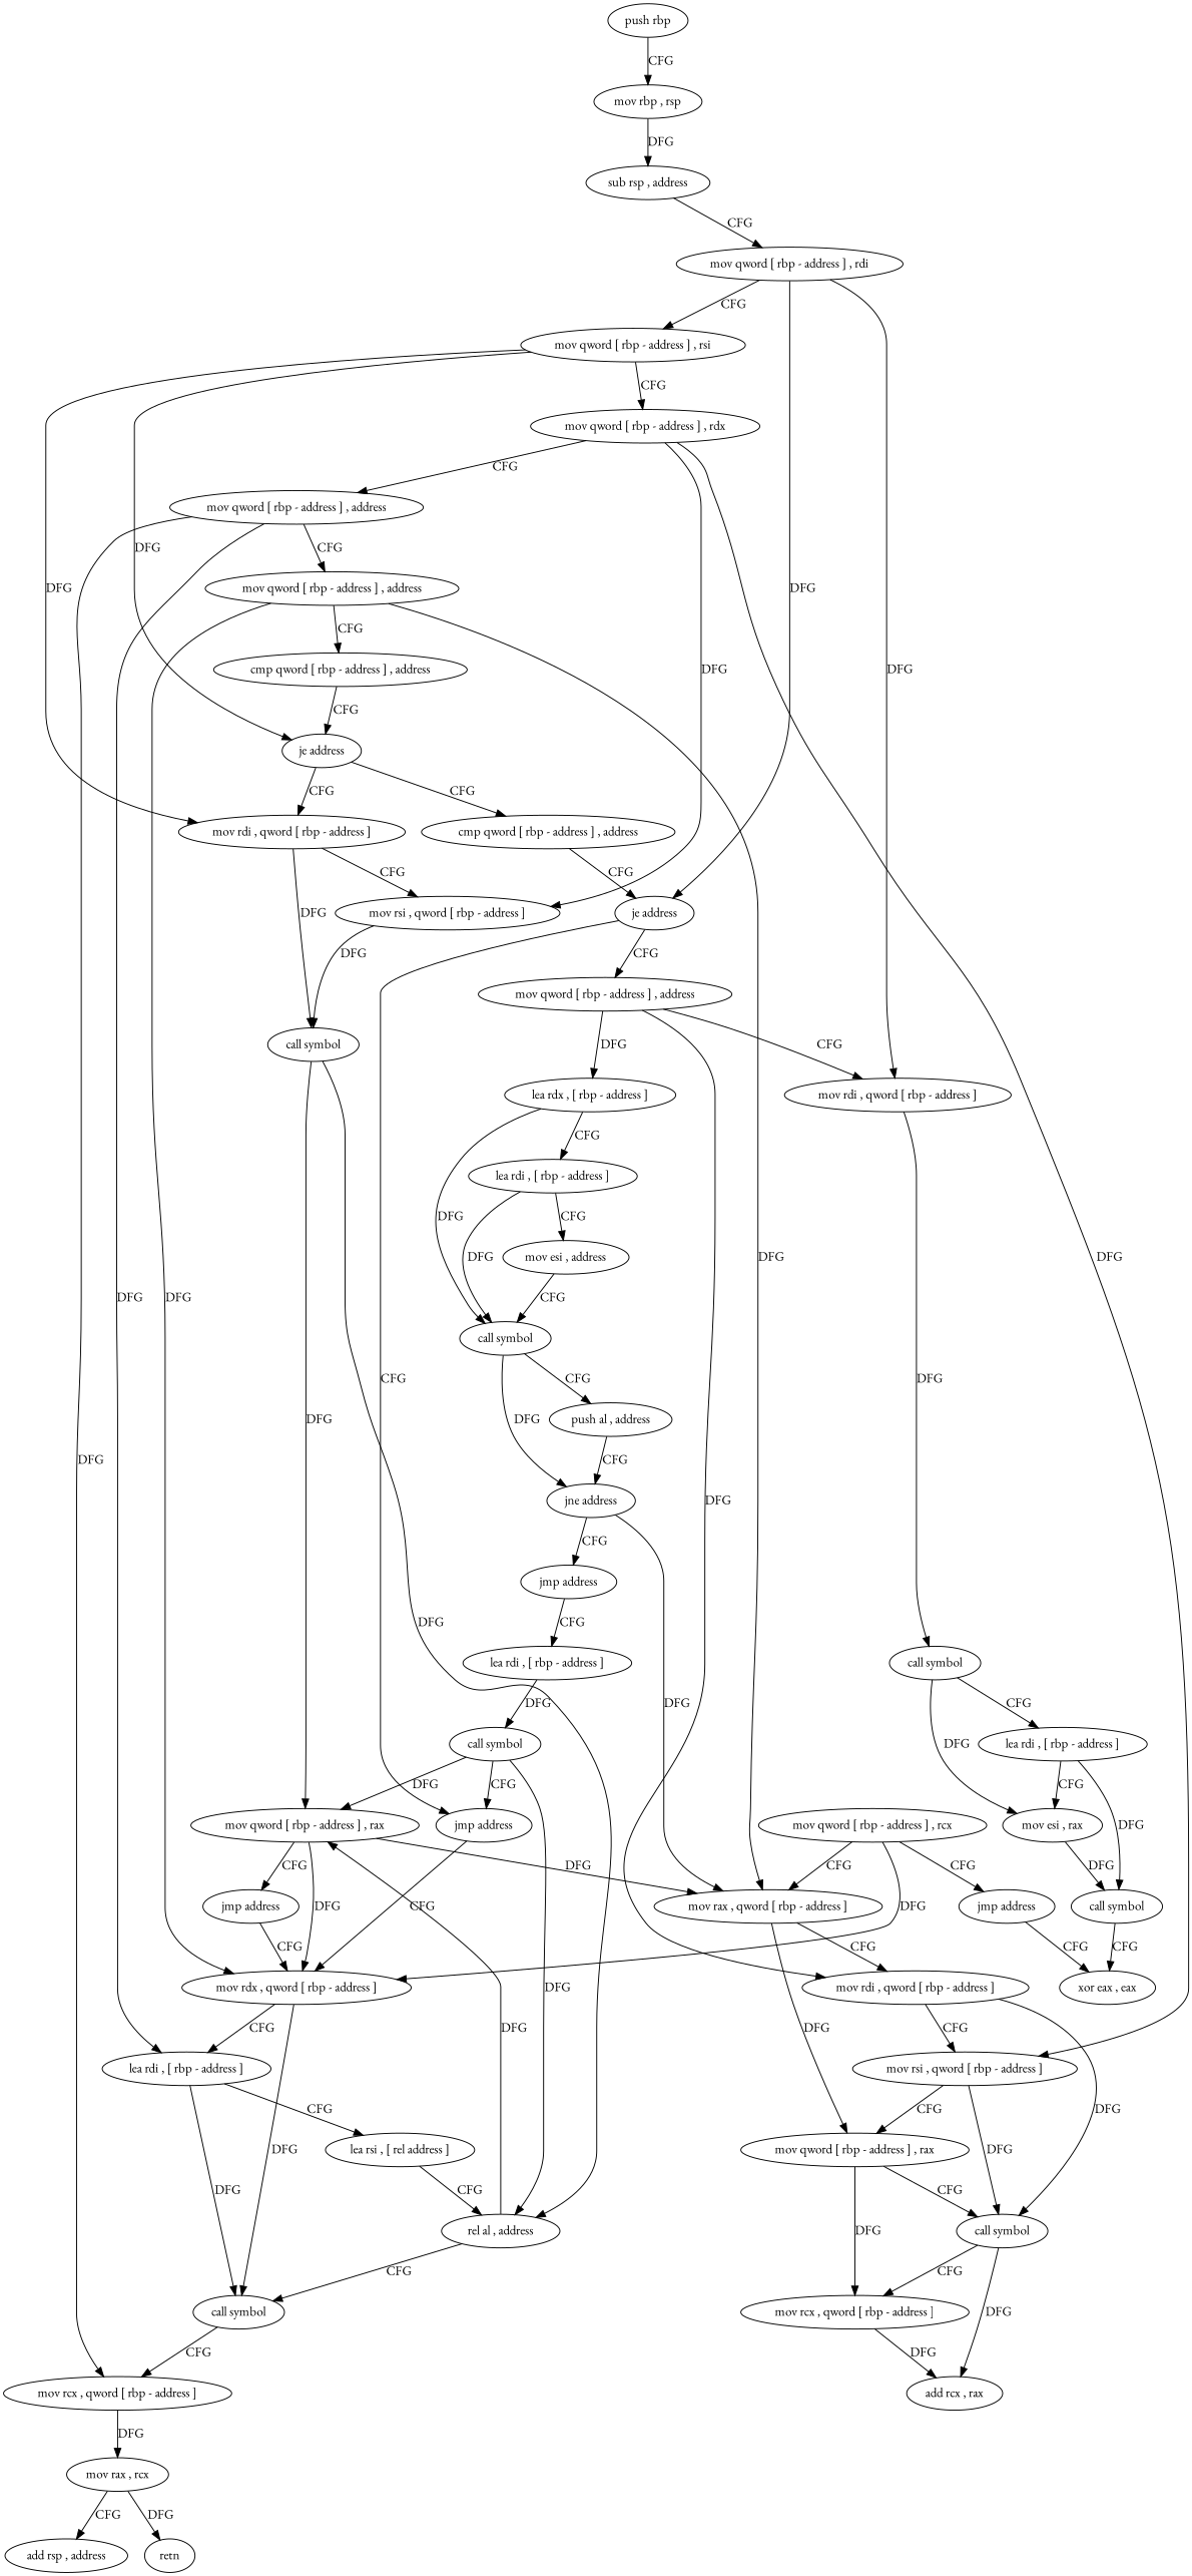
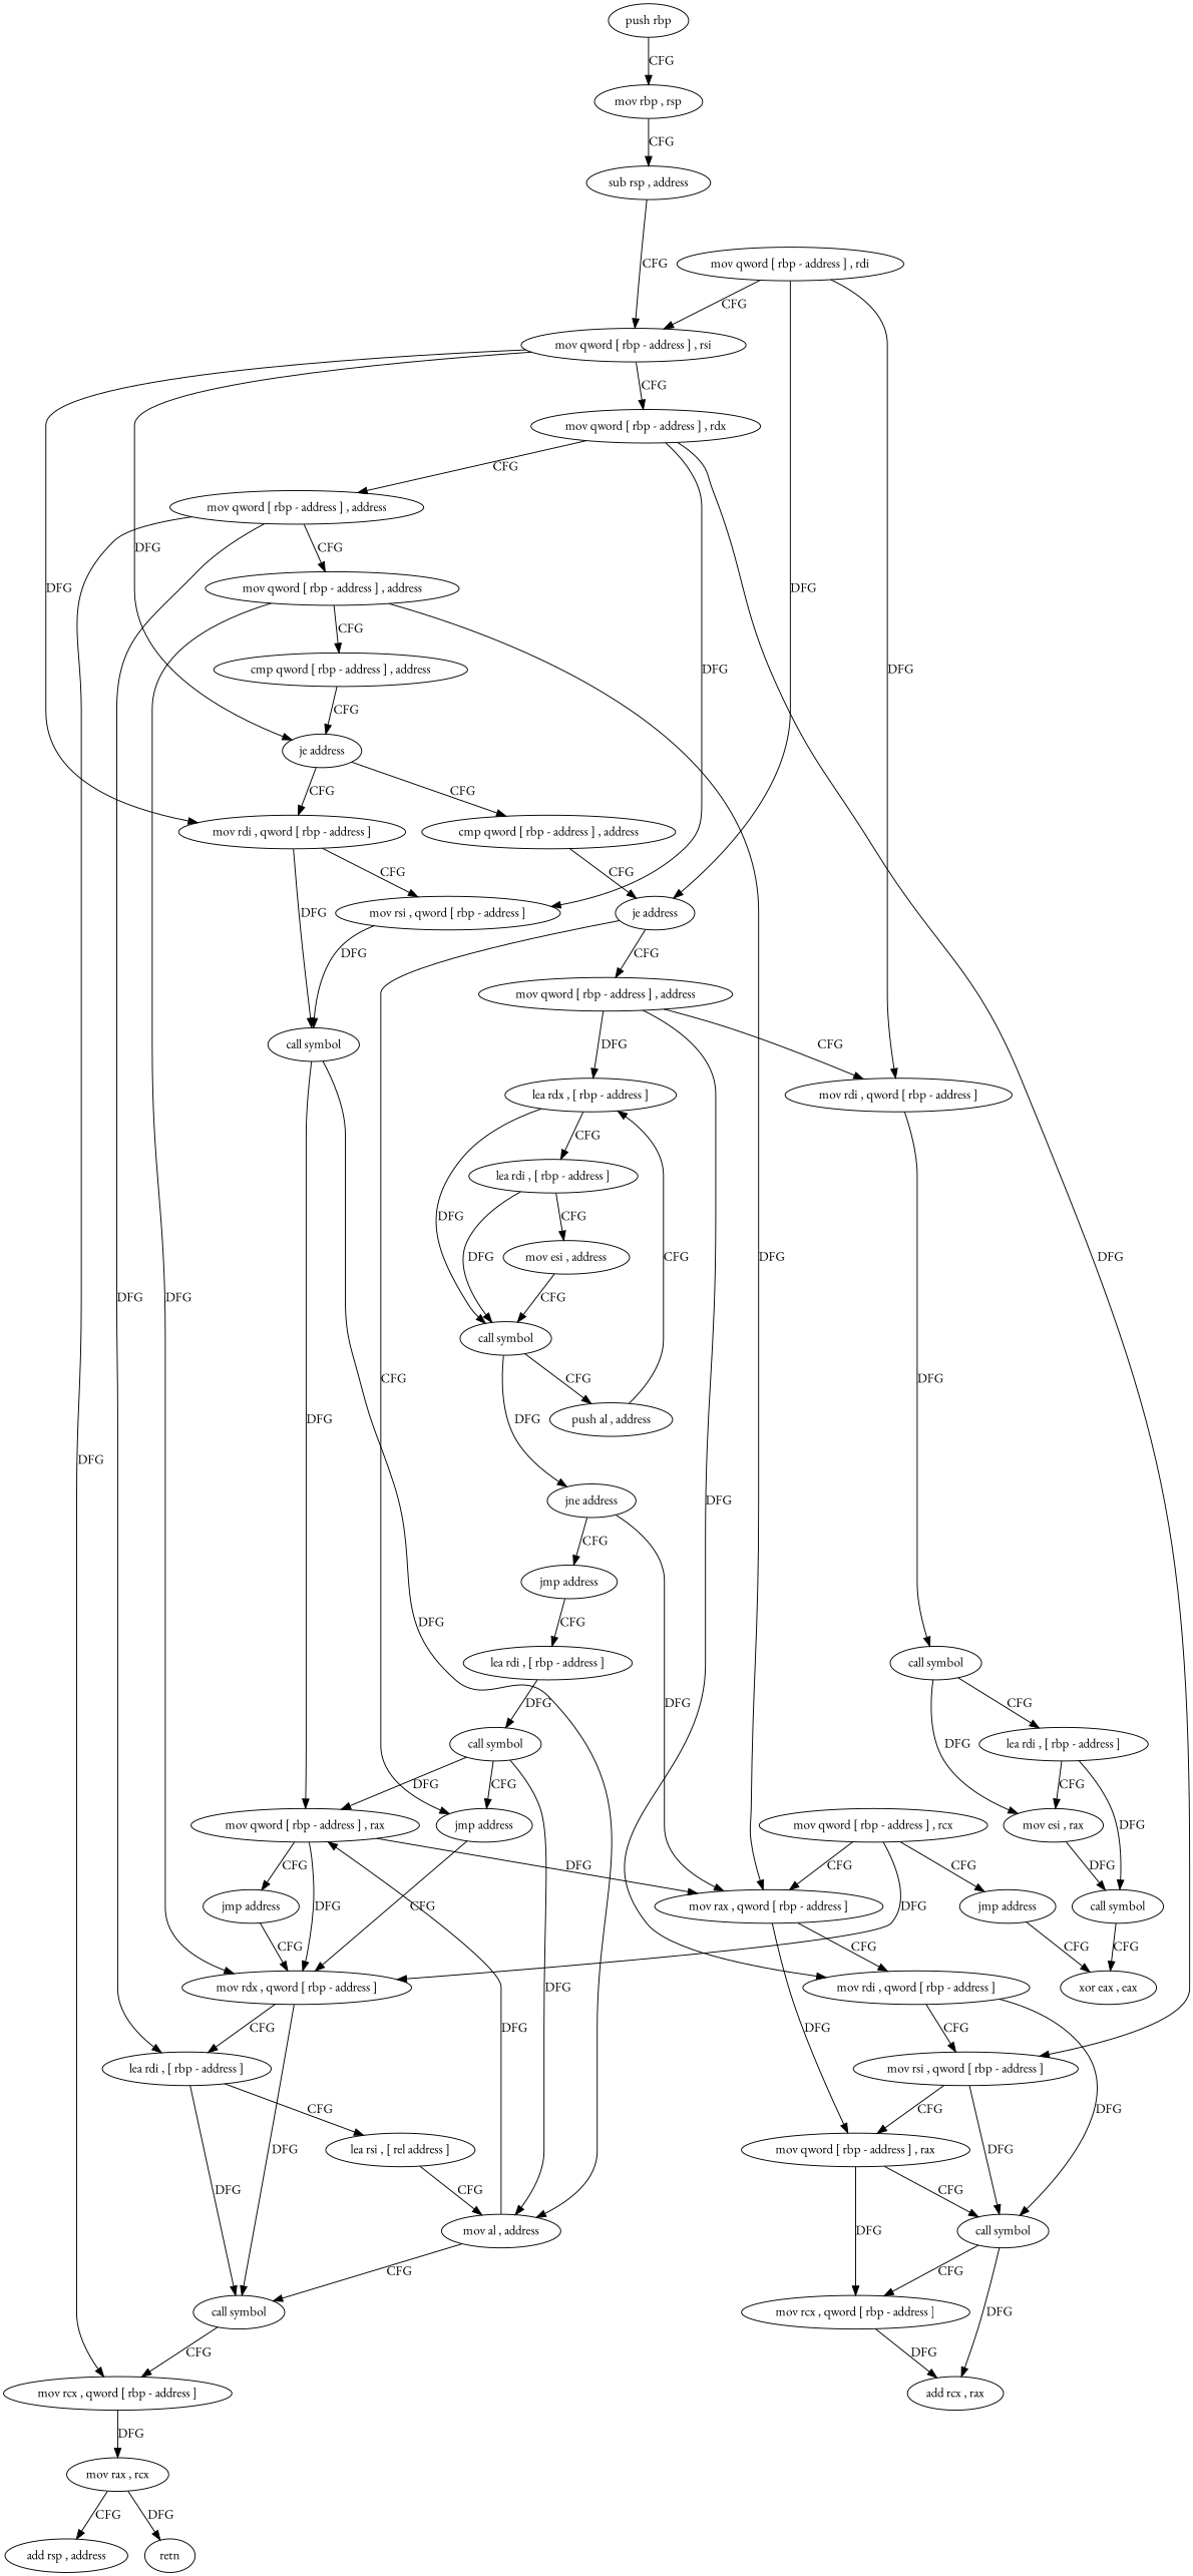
  digraph {
    fontname="EB Garamond"
    node [fontname="EB Garamond"]
    edge [fontname="EB Garamond"]
    n1 [label="push rbp"]
    n2 [label="mov rbp , rsp"]
    n3 [label="sub rsp , address"]
    n4 [label="mov qword [ rbp - address ] , rdi"]
    n5 [label="mov qword [ rbp - address ] , rsi"]
    n6 [label="je address"]
    n7 [label="mov rdi , qword [ rbp - address ]"]
    n8 [label="mov qword [ rbp - address ] , rdx"]
    n9 [label="je address"]
    n10 [label="mov rdi , qword [ rbp - address ]"]
    n11 [label="jmp address"]
    n12 [label="mov qword [ rbp - address ] , address"]
    n13 [label="call symbol"]
    n14 [label="mov qword [ rbp - address ] , address"]
    n15 [label="mov rsi , qword [ rbp - address ]"]
    n16 [label="mov rsi , qword [ rbp - address ]"]
    n17 [label="cmp qword [ rbp - address ] , address"]
    n18 [label="call symbol"]
    n19 [label="mov qword [ rbp - address ] , address"]
    n20 [label="lea rdi , [ rbp - address ]"]
    n21 [label="mov rcx , qword [ rbp - address ]"]
    n22 [label="mov qword [ rbp - address ] , rax"]
    n23 [label="call symbol"]
    n24 [label="cmp qword [ rbp - address ] , address"]
    n25 [label="mov rdx , qword [ rbp - address ]"]
    n26 [label="mov rax , qword [ rbp - address ]"]
    n27 [label="call symbol"]
    n28 [label="lea rsi , [ rel address ]"]
    n29 [label="mov rax , rcx"]
    n30 [label="mov rdi , qword [ rbp - address ]"]
    n31 [label="mov qword [ rbp - address ] , rax"]
-   n32 [label="rel al , address"]
+   n32 [label="mov al , address"]
    n33 [label="lea rdx , [ rbp - address ]"]
    n34 [label="lea rdi , [ rbp - address ]"]
    n35 [label="call symbol"]
    n36 [label="jmp address"]
    n37 [label="lea rdi , [ rbp - address ]"]
    n38 [label="mov esi , rax"]
    n39 [label="call symbol"]
    n40 [label="xor eax , eax"]
    n41 [label="add rsp , address"]
    n42 [label=retn]
    n43 [label="mov rcx , qword [ rbp - address ]"]
    n44 [label="add rcx , rax"]
    n45 [label="mov qword [ rbp - address ] , rcx"]
    n46 [label="jmp address"]
    n47 [label="jmp address"]
    n48 [label="lea rdi , [ rbp - address ]"]
    n49 [label="call symbol"]
    n50 [label="mov esi , address"]
    n51 [label="push al , address"]
    n52 [label="jne address"]
    n1 -> n2 [label=CFG]
-   n2 -> n3 [label=DFG]
-   n3 -> n4 [label=CFG]
+   n2 -> n3 [label=CFG]
+   n3 -> n5 [label=CFG]
    n4 -> n5 [label=CFG]
    n4 -> n6 [label=DFG]
    n4 -> n7 [label=DFG]
    n5 -> n8 [label=CFG]
    n5 -> n9 [label=DFG]
    n5 -> n10 [label=DFG]
    n6 -> n11 [label=CFG]
    n6 -> n12 [label=CFG]
    n7 -> n13 [label=DFG]
    n8 -> n14 [label=CFG]
    n8 -> n15 [label=DFG]
    n8 -> n16 [label=DFG]
    n9 -> n10 [label=CFG]
    n9 -> n17 [label=CFG]
    n10 -> n15 [label=CFG]
    n10 -> n18 [label=DFG]
    n11 -> n25 [label=CFG]
    n12 -> n7 [label=CFG]
    n12 -> n30 [label=DFG]
    n12 -> n33 [label=DFG]
    n13 -> n37 [label=CFG]
    n13 -> n38 [label=DFG]
    n14 -> n19 [label=CFG]
    n14 -> n20 [label=DFG]
    n14 -> n21 [label=DFG]
    n15 -> n18 [label=DFG]
    n16 -> n22 [label=CFG]
    n16 -> n23 [label=DFG]
    n17 -> n6 [label=CFG]
    n18 -> n31 [label=DFG]
    n18 -> n32 [label=DFG]
    n19 -> n24 [label=CFG]
    n19 -> n25 [label=DFG]
    n19 -> n26 [label=DFG]
    n20 -> n27 [label=DFG]
    n20 -> n28 [label=CFG]
    n21 -> n29 [label=DFG]
    n22 -> n23 [label=CFG]
    n22 -> n43 [label=DFG]
    n23 -> n43 [label=CFG]
    n23 -> n44 [label=DFG]
    n24 -> n9 [label=CFG]
    n25 -> n20 [label=CFG]
    n25 -> n27 [label=DFG]
    n26 -> n22 [label=DFG]
    n26 -> n30 [label=CFG]
    n27 -> n21 [label=CFG]
    n28 -> n32 [label=CFG]
    n29 -> n41 [label=CFG]
    n29 -> n42 [label=DFG]
    n30 -> n16 [label=CFG]
    n30 -> n23 [label=DFG]
    n31 -> n25 [label=DFG]
    n31 -> n26 [label=DFG]
    n31 -> n36 [label=CFG]
    n32 -> n27 [label=CFG]
    n32 -> n31 [label=DFG]
    n33 -> n34 [label=CFG]
    n33 -> n35 [label=DFG]
    n34 -> n35 [label=DFG]
    n34 -> n50 [label=CFG]
    n35 -> n51 [label=CFG]
    n35 -> n52 [label=DFG]
    n36 -> n25 [label=CFG]
    n37 -> n38 [label=CFG]
    n37 -> n39 [label=DFG]
    n38 -> n39 [label=DFG]
    n39 -> n40 [label=CFG]
    n43 -> n44 [label=DFG]
    n45 -> n25 [label=DFG]
    n45 -> n26 [label=CFG]
    n45 -> n46 [label=CFG]
    n46 -> n40 [label=CFG]
    n47 -> n48 [label=CFG]
    n48 -> n49 [label=DFG]
    n49 -> n11 [label=CFG]
    n49 -> n31 [label=DFG]
    n49 -> n32 [label=DFG]
    n50 -> n35 [label=CFG]
-   n51 -> n52 [label=CFG]
+   n51 -> n33 [label=CFG]
    n52 -> n26 [label=DFG]
    n52 -> n47 [label=CFG]
  }
